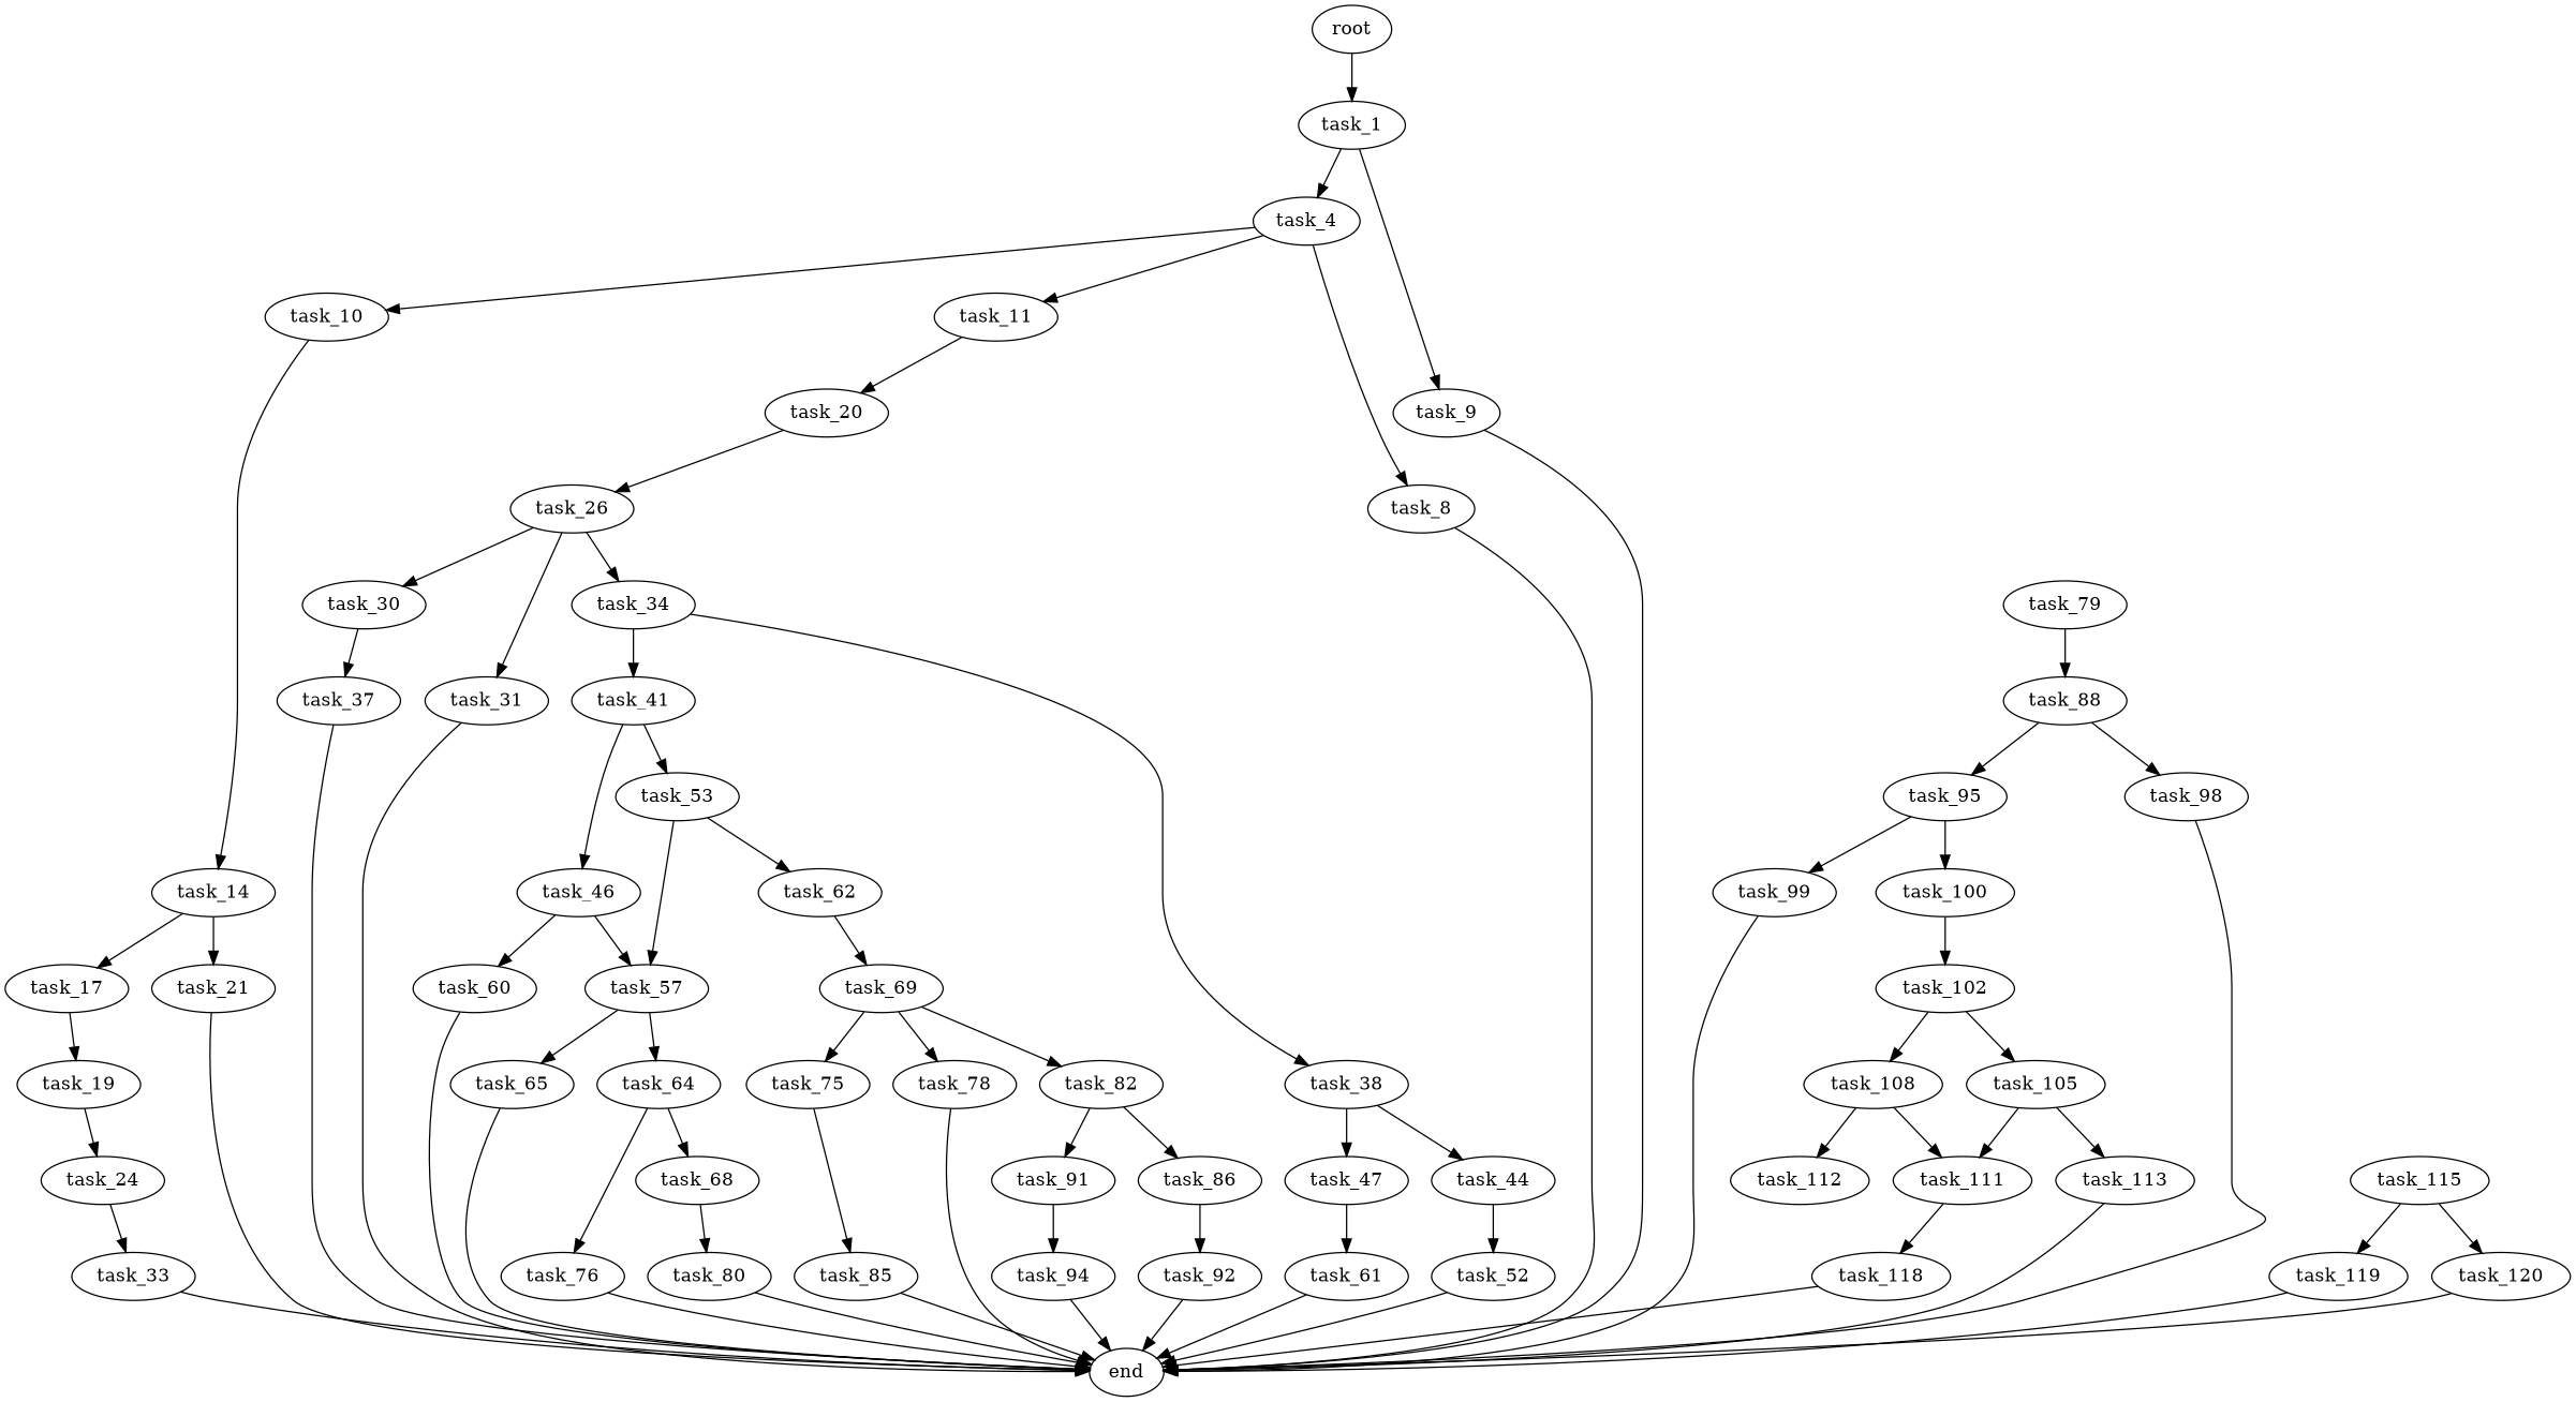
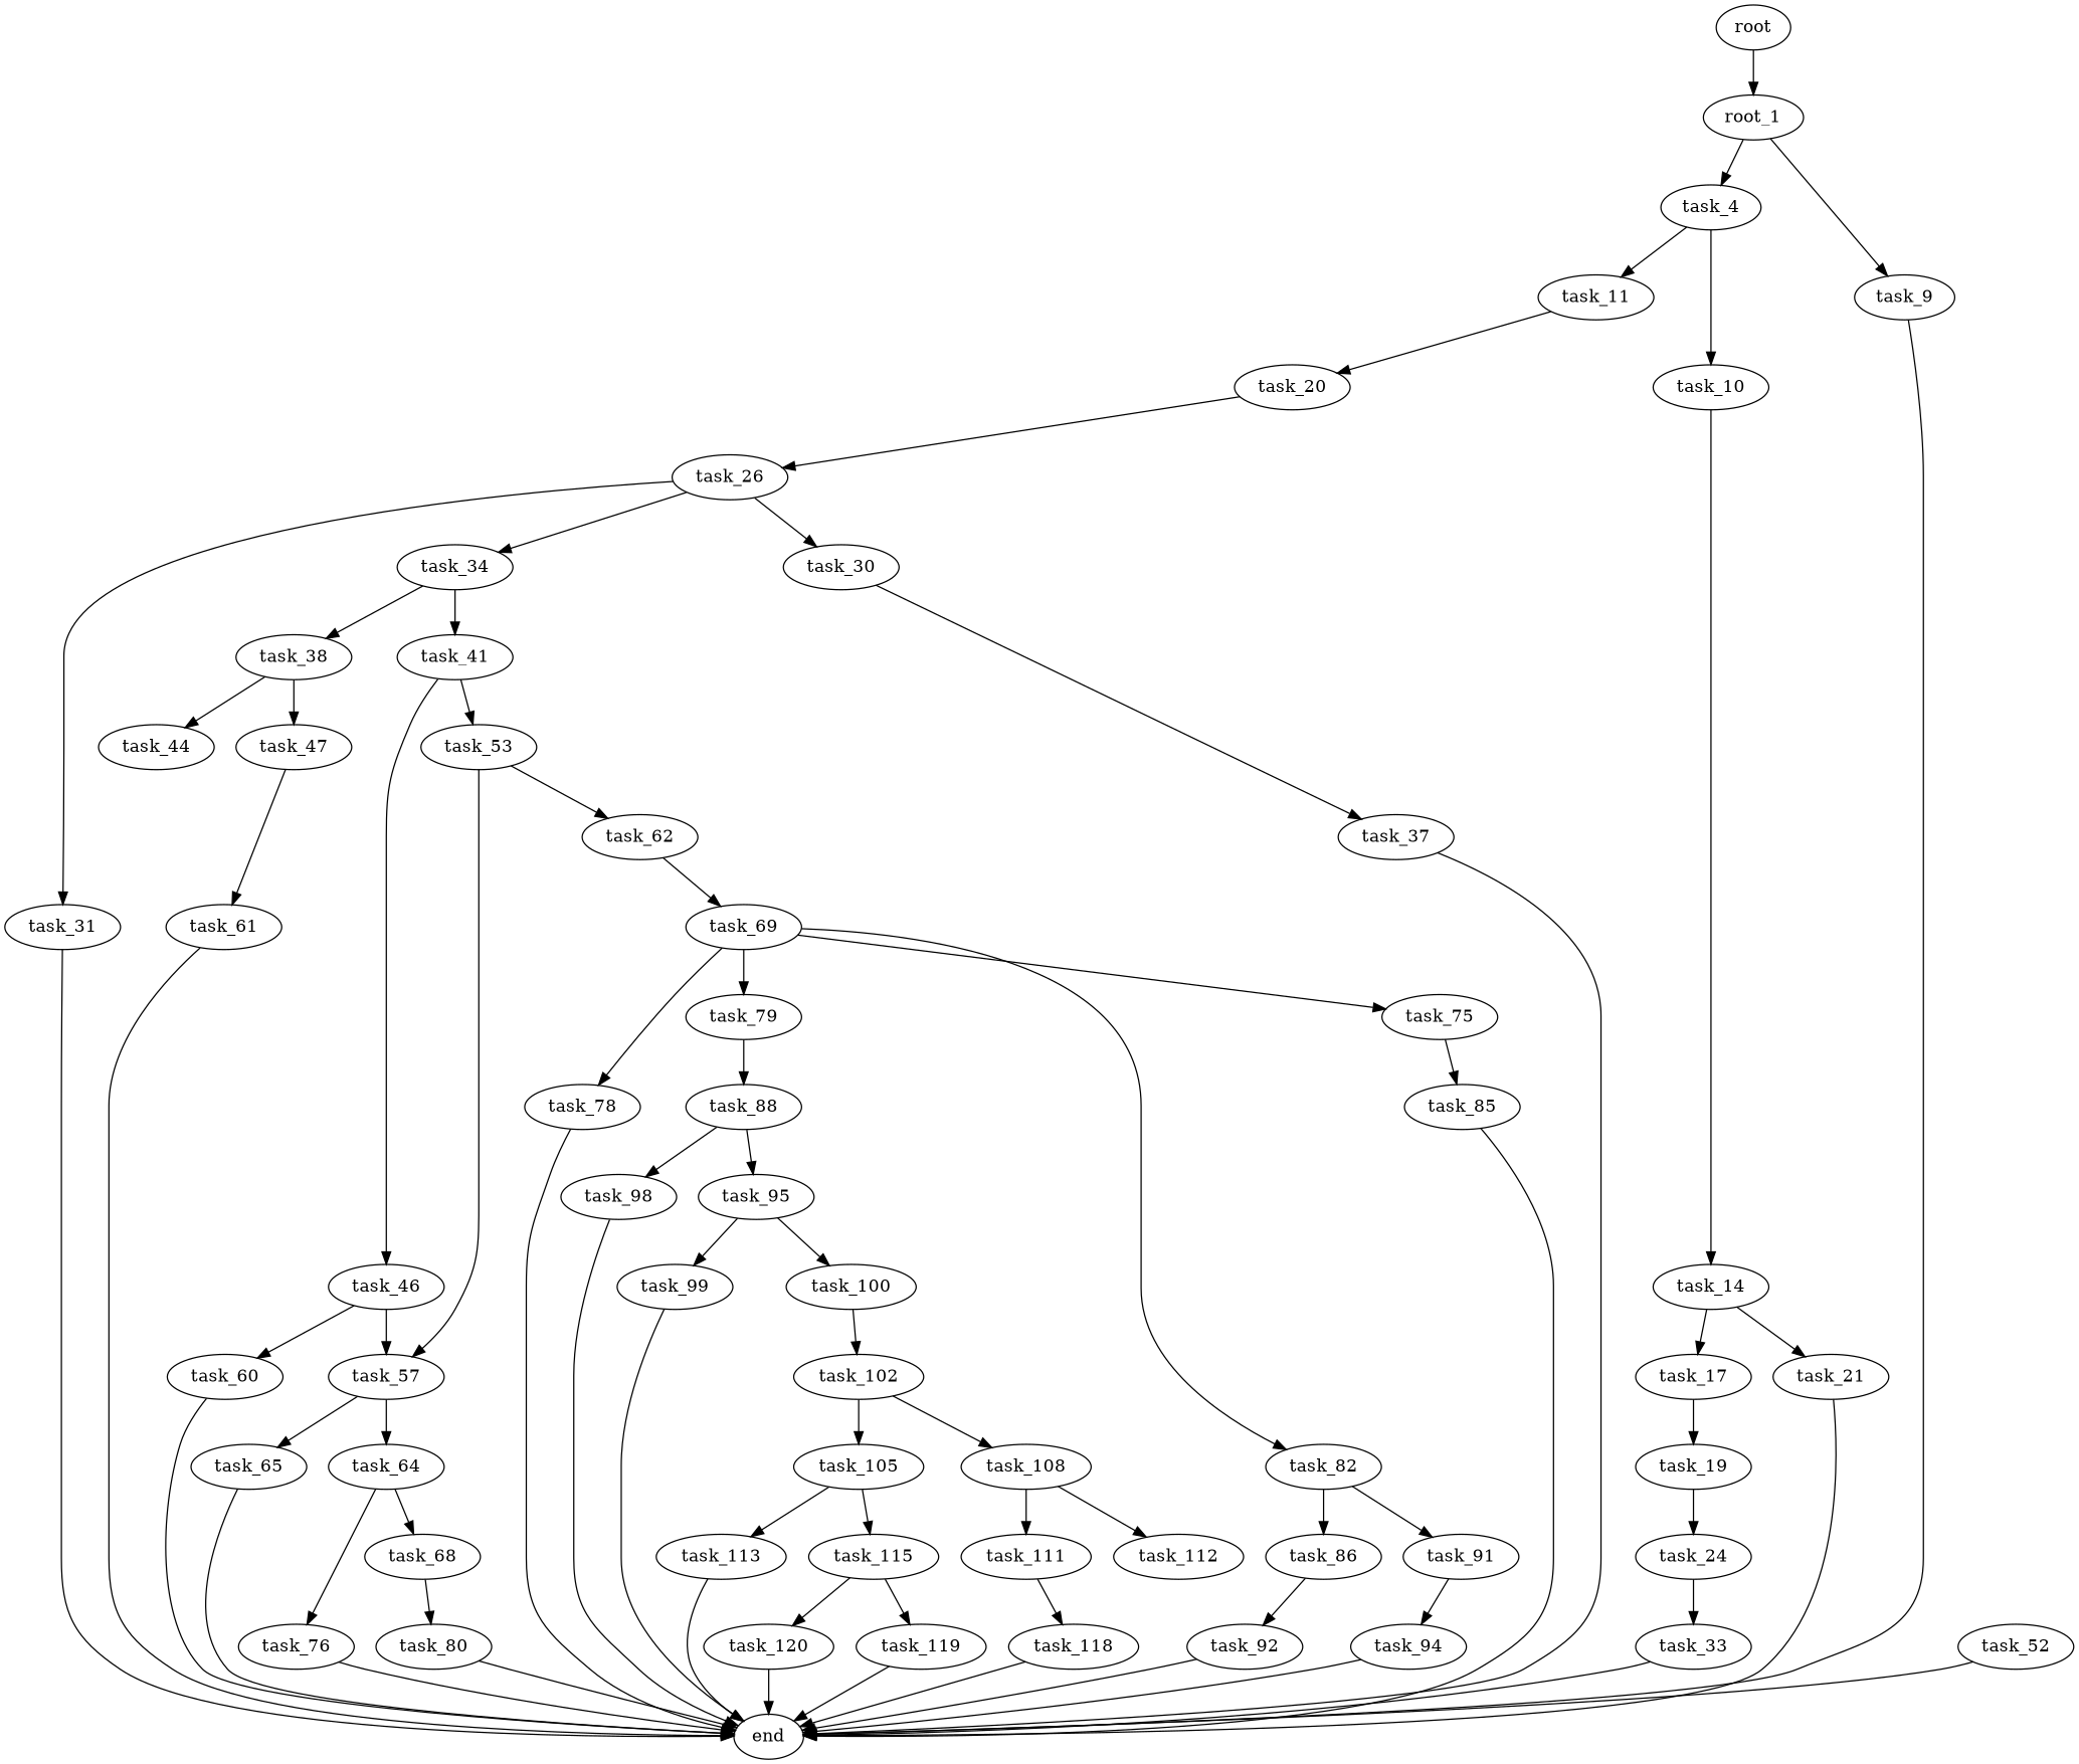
  digraph {
    root
-   task_1
+   task_1 [label=root_1]
    task_4
    task_9
-   task_8
    task_10
    task_11
    end
    task_14
    task_20
    task_17
    task_21
    task_26
    task_19
    task_30
    task_31
    task_34
    task_24
    task_33
    task_37
    task_38
    task_41
    task_44
    task_47
    task_46
    task_53
    task_52
    task_61
    task_57
    task_60
    task_62
    task_64
    task_65
    task_69
    task_68
    task_76
    task_75
    task_78
    task_79
    task_82
    task_80
    task_85
    task_88
    task_86
    task_91
    task_95
    task_98
    task_92
    task_94
    task_99
    task_100
    task_102
    task_105
    task_108
    task_113
    task_115
    task_111
    task_112
    task_119
    task_120
    task_118
    root -> task_1
    task_1 -> task_4
    task_1 -> task_9
-   task_4 -> task_8
    task_4 -> task_10
    task_4 -> task_11
    task_9 -> end
-   task_8 -> end
    task_10 -> task_14
    task_11 -> task_20
    task_14 -> task_17
    task_14 -> task_21
    task_20 -> task_26
    task_17 -> task_19
    task_21 -> end
    task_26 -> task_30
    task_26 -> task_31
    task_26 -> task_34
    task_19 -> task_24
    task_30 -> task_37
    task_31 -> end
    task_34 -> task_38
    task_34 -> task_41
    task_24 -> task_33
    task_33 -> end
    task_37 -> end
    task_38 -> task_44
    task_38 -> task_47
    task_41 -> task_46
    task_41 -> task_53
-   task_44 -> task_52
    task_47 -> task_61
    task_46 -> task_57
    task_46 -> task_60
    task_53 -> task_57
    task_53 -> task_62
    task_52 -> end
    task_61 -> end
    task_57 -> task_64
    task_57 -> task_65
    task_60 -> end
    task_62 -> task_69
    task_64 -> task_68
    task_64 -> task_76
    task_65 -> end
    task_69 -> task_75
    task_69 -> task_78
+   task_69 -> task_79
    task_69 -> task_82
    task_68 -> task_80
    task_76 -> end
    task_75 -> task_85
    task_78 -> end
    task_79 -> task_88
    task_82 -> task_86
    task_82 -> task_91
    task_80 -> end
    task_85 -> end
    task_88 -> task_95
    task_88 -> task_98
    task_86 -> task_92
    task_91 -> task_94
    task_95 -> task_99
    task_95 -> task_100
    task_98 -> end
    task_92 -> end
    task_94 -> end
    task_99 -> end
    task_100 -> task_102
    task_102 -> task_105
    task_102 -> task_108
    task_105 -> task_113
-   task_105 -> task_111
+   task_105 -> task_115
    task_108 -> task_111
    task_108 -> task_112
    task_113 -> end
    task_115 -> task_119
    task_115 -> task_120
    task_111 -> task_118
    task_119 -> end
    task_120 -> end
    task_118 -> end
  }
